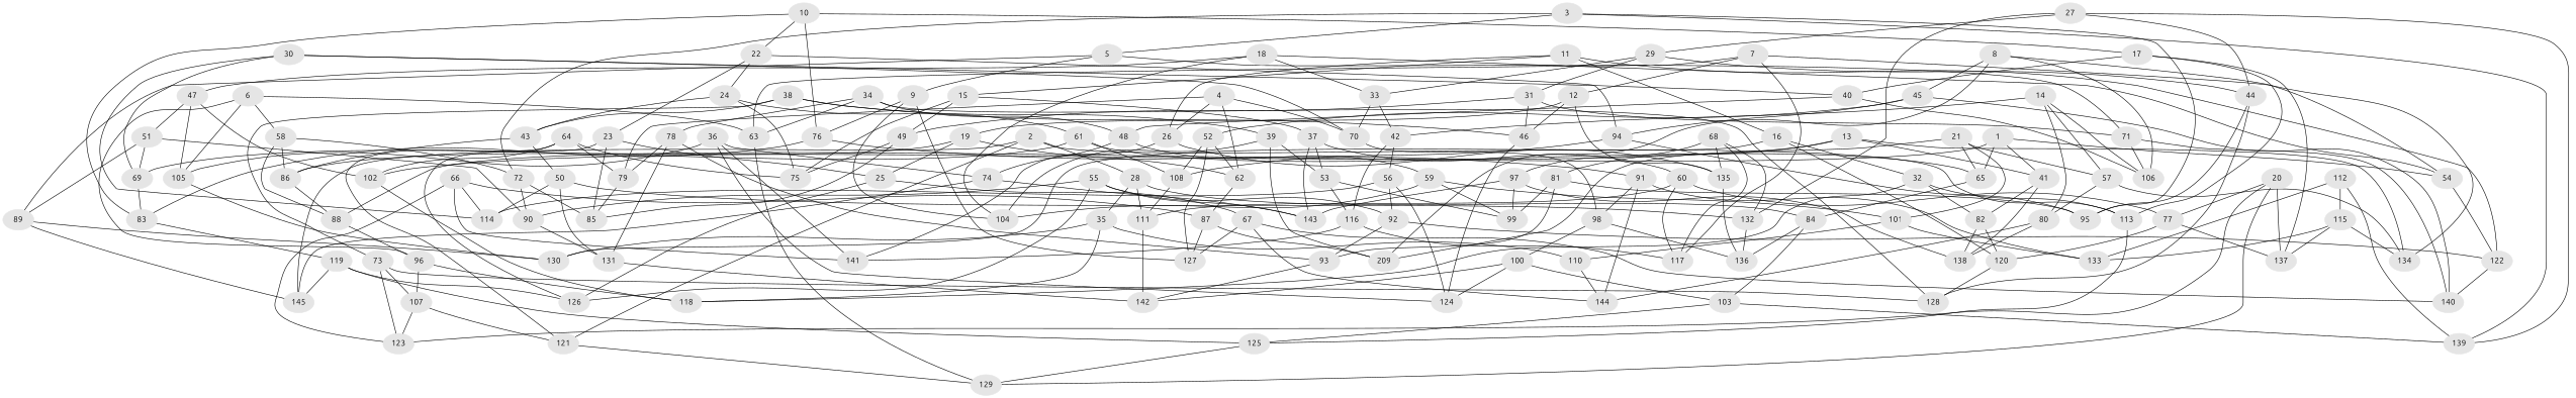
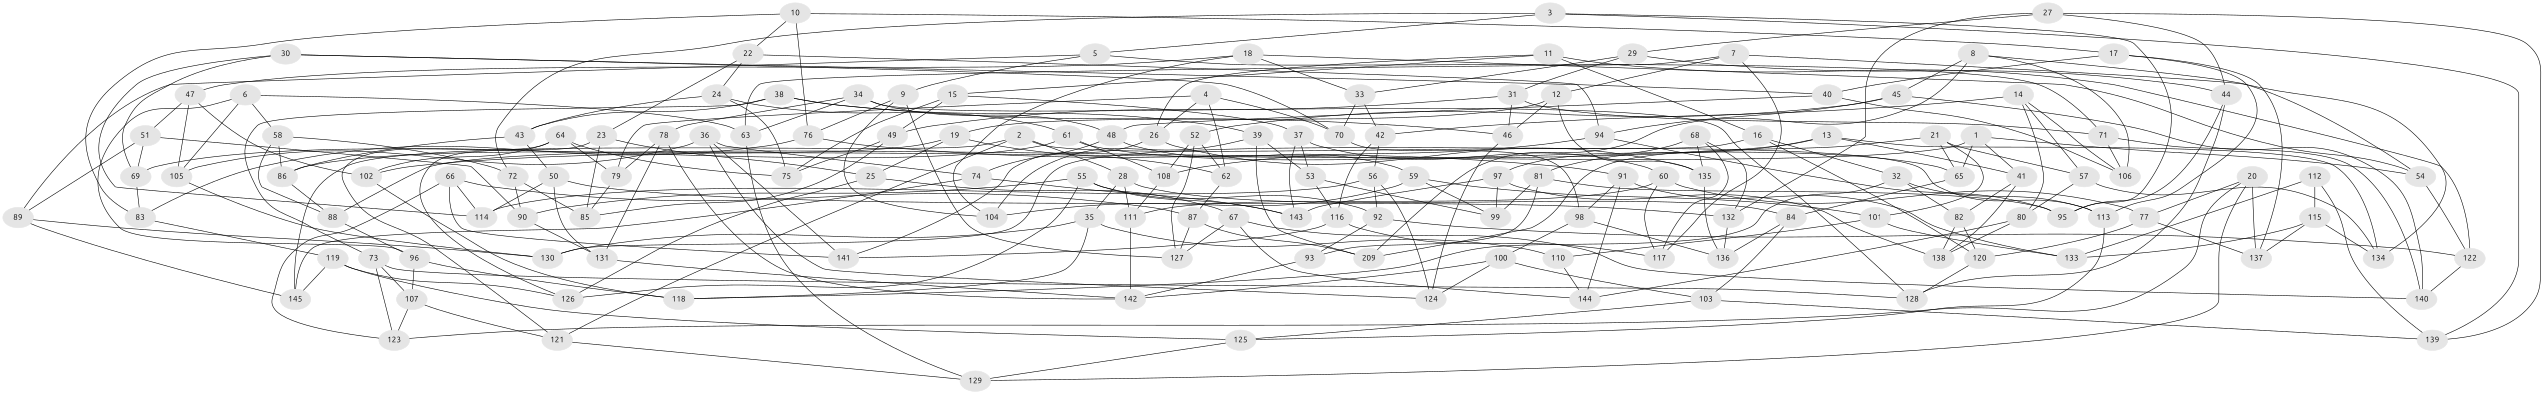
  graph {
    fontname=Ubuntu
    node [color=gray90 fontname=Ubuntu style=filled]
    edge [fontname=Ubuntu]
    1
    41
    54
    65
    88
    82
    138
    122
    84
    96
    2
    28
    113
    121
    145
    35
    111
    125
    129
    3
    5
    72
    95
    139
    9
    71
    89
    85
    90
    4
    26
    62
    70
    79
    135
    141
    87
    98
    76
    104
    127
    106
    140
    130
    6
    58
    63
    105
    86
    118
    107
    7
    12
    117
    134
    19
    46
    8
    45
    n60 [label=209]
    94
    52
    83
    91
    10
    17
    22
    40
    137
    23
    24
    119
    11
    15
    16
    37
    49
    75
    32
    120
    25
    124
    136
    13
    81
    102
    99
    93
    14
    42
    57
    80
    56
    116
    144
    53
    60
    143
    128
    48
    18
    33
    47
    51
    126
    67
    20
    77
    123
    21
    101
    110
    133
    43
    61
    108
    50
    69
    27
    29
    44
    132
    31
    103
    142
    30
    114
    34
    78
    74
    59
    131
    36
    38
    39
    73
    92
    55
    64
    66
    68
    97
    100
    112
    115
    1 -- 41
    1 -- 54
    1 -- 65
    1 -- 88
    41 -- 82
    41 -- 138
    54 -- 122
    65 -- 84
    88 -- 96
    82 -- 138
    82 -- 120
    122 -- 140
    84 -- 136
    84 -- 103
    96 -- 118
    96 -- 107
    2 -- 28
    2 -- 113
    2 -- 121
    2 -- 145
    28 -- 84
    28 -- 35
    28 -- 111
    113 -- 125
    121 -- 129
    35 -- 130
    35 -- 118
    35 -- 110
    111 -- 142
    125 -- 129
    3 -- 5
    3 -- 72
    3 -- 95
    3 -- 139
    5 -- 9
    5 -- 71
    5 -- 89
    72 -- 85
    72 -- 90
    9 -- 76
    9 -- 104
    9 -- 127
    71 -- 106
    71 -- 140
    89 -- 145
    89 -- 130
    90 -- 131
    4 -- 26
    4 -- 62
    4 -- 70
    4 -- 79
    26 -- 135
    26 -- 141
    62 -- 87
    70 -- 98
    79 -- 85
    135 -- 136
    87 -- 127
    87 -- n60
    98 -- 136
    98 -- 100
    76 -- 83
    76 -- 91
    6 -- 96
    6 -- 58
    6 -- 63
    6 -- 105
    58 -- 88
    58 -- 72
    58 -- 86
    63 -- 129
    105 -- 130
    86 -- 88
    107 -- 121
    107 -- 123
    7 -- 63
    7 -- 12
    7 -- 117
    7 -- 134
    12 -- 135
    12 -- 19
    12 -- 46
    19 -- 62
    19 -- 86
    19 -- 25
    46 -- 124
    8 -- 54
    8 -- 106
    8 -- 45
    8 -- n60
    45 -- 140
    45 -- 94
    45 -- 52
    94 -- 95
    94 -- 108
    52 -- 62
    52 -- 127
    52 -- 108
    83 -- 119
    91 -- 98
    91 -- 144
    91 -- 133
    10 -- 76
    10 -- 83
    10 -- 17
    10 -- 22
    17 -- 113
    17 -- 40
    17 -- 137
    22 -- 94
    22 -- 23
    22 -- 24
    40 -- 106
    40 -- 48
    23 -- 85
    23 -- 25
    23 -- 126
    24 -- 75
    24 -- 43
    24 -- 61
    119 -- 145
    119 -- 125
    119 -- 126
    11 -- 122
    11 -- 26
    11 -- 15
    11 -- 16
    15 -- 37
    15 -- 49
    15 -- 75
    16 -- 130
    16 -- 32
    16 -- 120
    37 -- 53
    37 -- 60
    37 -- 143
    49 -- 85
    49 -- 75
    32 -- 82
    32 -- 113
    32 -- 118
    120 -- 128
    25 -- 126
    25 -- 67
    13 -- 41
    13 -- 134
    13 -- 81
    13 -- 102
    81 -- 95
    81 -- 99
    81 -- 93
    102 -- 118
    93 -- 142
    14 -- 106
    14 -- 42
    14 -- 57
    14 -- 80
    42 -- 56
    42 -- 116
    57 -- 134
    57 -- 80
    80 -- 138
    80 -- 144
    56 -- 124
    56 -- 114
    56 -- 92
    116 -- 141
    116 -- 117
    53 -- 99
    53 -- 116
    60 -- 111
    60 -- 117
    60 -- 77
    48 -- 74
    48 -- 59
    18 -- 54
    18 -- 104
    18 -- 33
    18 -- 47
    33 -- 70
    33 -- 42
    47 -- 105
    47 -- 102
    47 -- 51
    51 -- 89
    51 -- 90
    51 -- 69
    67 -- 127
    67 -- 140
    67 -- 144
    20 -- 129
    20 -- 137
    20 -- 77
    20 -- 123
    77 -- 137
    77 -- 120
    21 -- 65
    21 -- n60
    21 -- 57
    21 -- 101
    101 -- 110
    101 -- 133
    110 -- 144
    43 -- 86
    43 -- 50
    61 -- 65
    61 -- 108
    61 -- 69
    108 -- 111
    50 -- 132
    50 -- 114
    50 -- 131
    69 -- 83
    27 -- 139
    27 -- 29
    27 -- 44
    27 -- 132
    29 -- 33
    29 -- 44
    29 -- 31
    44 -- 95
    44 -- 128
    132 -- 136
    31 -- 71
    31 -- 46
    31 -- 49
    103 -- 125
    103 -- 139
    30 -- 70
    30 -- 40
    30 -- 69
    30 -- 114
    34 -- 63
    34 -- 128
    34 -- 48
    34 -- 78
    78 -- 79
-   78 -- 93
+   78 -- 142
    78 -- 131
    74 -- 145
    74 -- 143
    59 -- 104
    59 -- 99
    59 -- 101
    131 -- 142
    36 -- 141
    36 -- 105
    36 -- 124
    36 -- 74
    38 -- 46
    38 -- 43
    38 -- 39
    38 -- 73
    39 -- 104
    39 -- n60
    39 -- 53
    73 -- 107
    73 -- 128
    73 -- 123
    92 -- 122
    92 -- 93
    55 -- 90
    55 -- 143
    55 -- 126
    55 -- 92
    64 -- 121
    64 -- 79
    64 -- 75
    64 -- 102
    66 -- 141
    66 -- 87
    66 -- 123
    66 -- 114
    68 -- 135
    68 -- 117
    68 -- 132
    68 -- 97
    97 -- 138
    97 -- 99
    97 -- 143
    100 -- 124
    100 -- 103
    100 -- 142
    112 -- 139
    112 -- 133
    112 -- 115
    115 -- 134
    115 -- 137
    115 -- 133
  }
